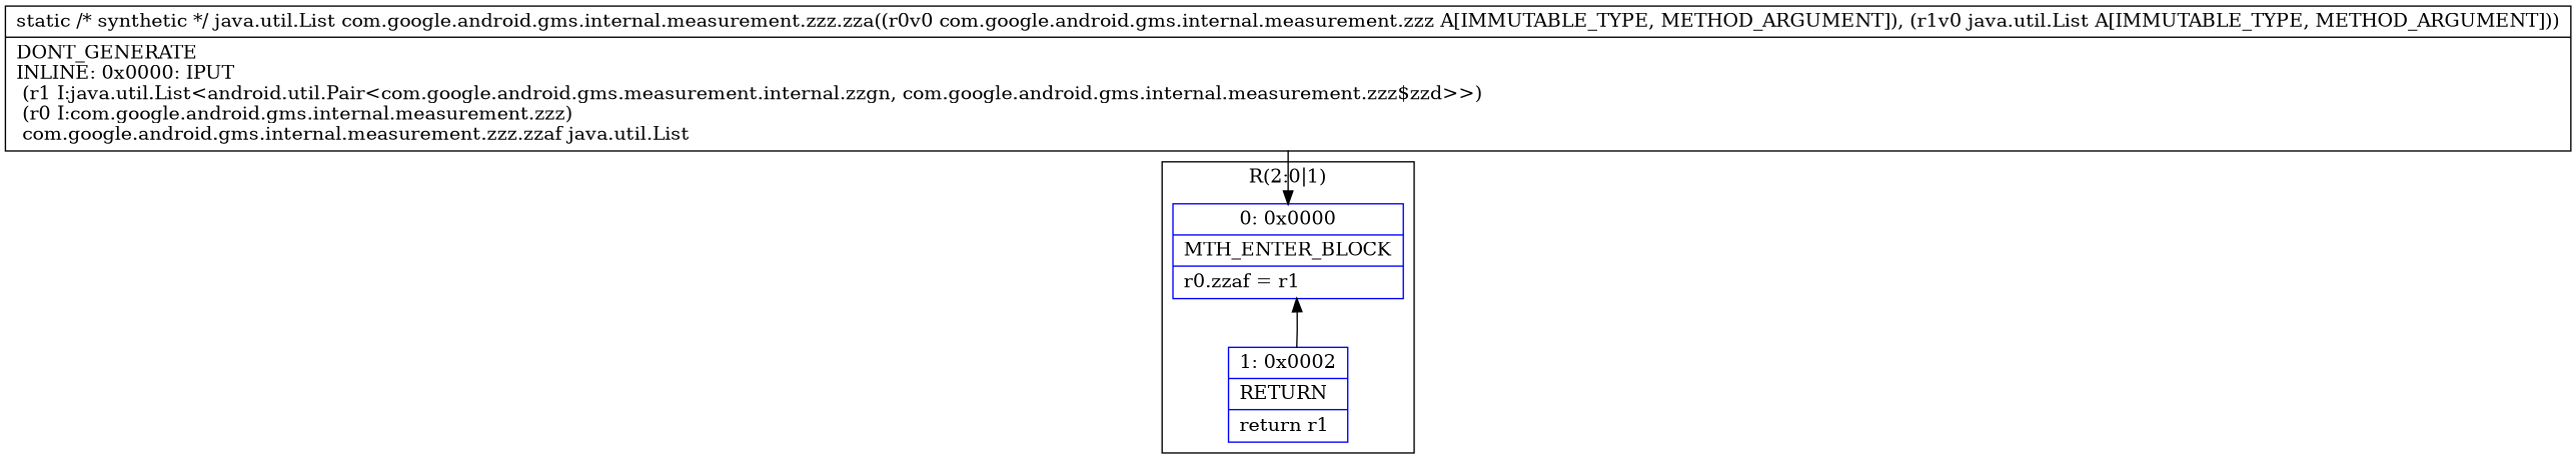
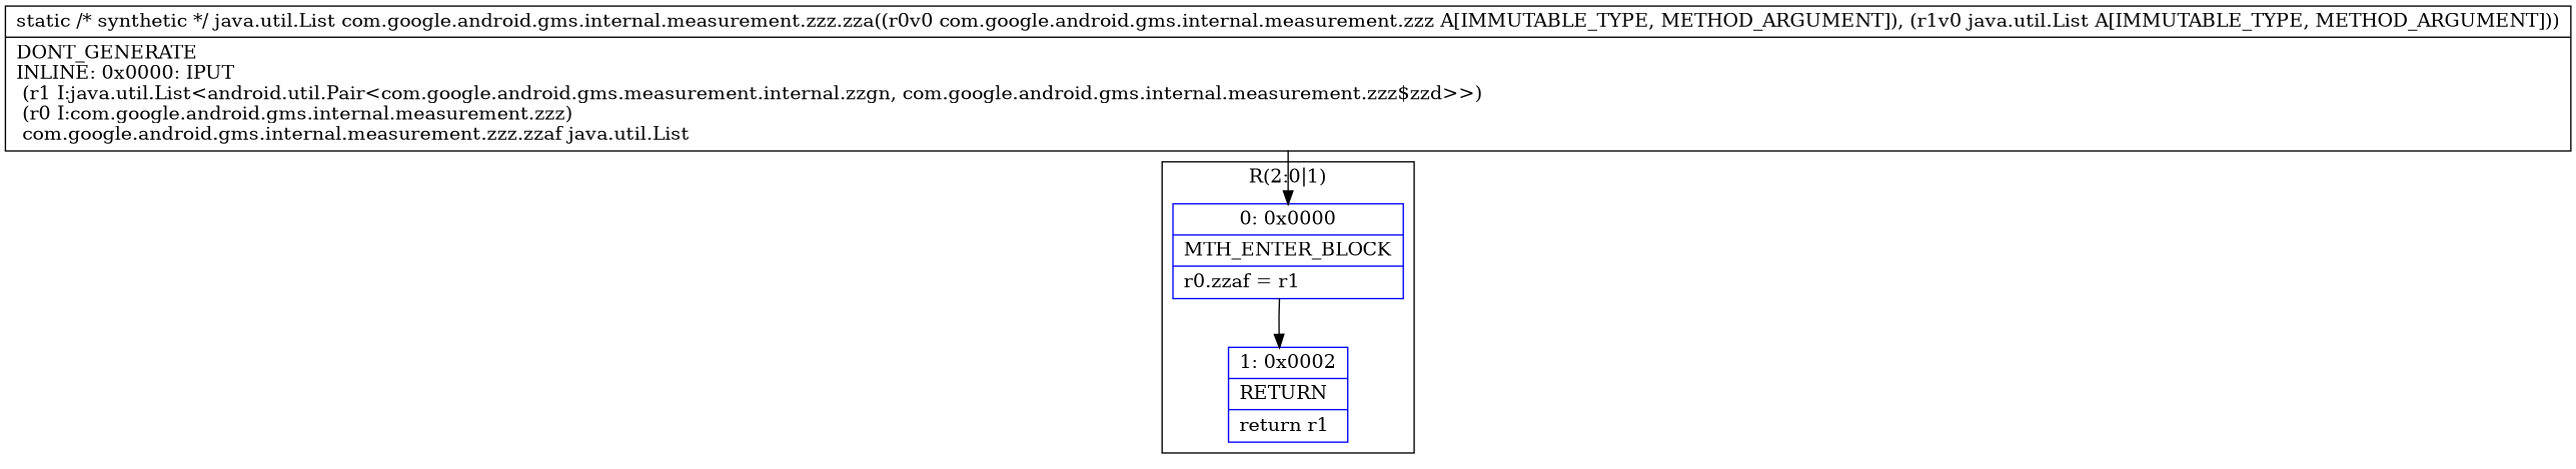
  digraph {
    node [color=blue shape=record]
    n1 [label="{0\:\ 0x0000|MTH_ENTER_BLOCK\l|r0.zzaf = r1\l}"]
    n2 [label="{1\:\ 0x0002|RETURN\l|return r1\l}"]
    n3 [label="{static \/* synthetic *\/ java.util.List com.google.android.gms.internal.measurement.zzz.zza((r0v0 com.google.android.gms.internal.measurement.zzz A[IMMUTABLE_TYPE, METHOD_ARGUMENT]), (r1v0 java.util.List A[IMMUTABLE_TYPE, METHOD_ARGUMENT]))  | DONT_GENERATE\lINLINE: 0x0000: IPUT  \l  (r1 I:java.util.List\<android.util.Pair\<com.google.android.gms.measurement.internal.zzgn, com.google.android.gms.internal.measurement.zzz$zzd\>\>)\l  (r0 I:com.google.android.gms.internal.measurement.zzz)\l com.google.android.gms.internal.measurement.zzz.zzaf java.util.List\l}" color=""]
    subgraph cluster_1 {
      label="R(2:0|1)"
      n1
      n2
    }
-   n2 -> n1
+   n1 -> n2
    n3 -> n1
  }
